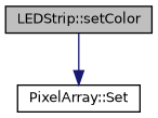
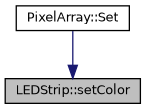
  digraph {
    rankdir=TB
    node [color=black fontname=Helvetica fontsize=10 shape=record style=filled]
    n1 [fillcolor=grey75 fontcolor=black height=0.2 label="LEDStrip::setColor" width=0.4]
    n2 [fillcolor=white height=0.2 label="PixelArray::Set" width=0.4]
-   n1 -> n2 [color=midnightblue fontname=Helvetica fontsize=10 labelfontname=Helvetica labelfontsize=10 style=solid]
+   n2 -> n1 [color=midnightblue fontname=Helvetica fontsize=10 labelfontname=Helvetica labelfontsize=10 style=solid]
  }
